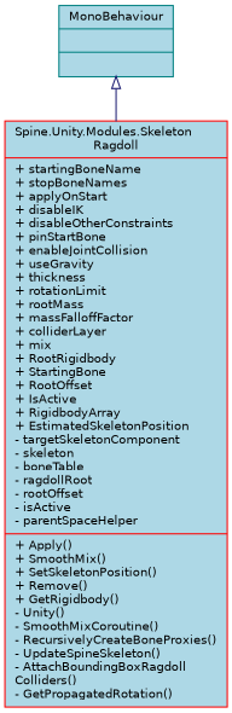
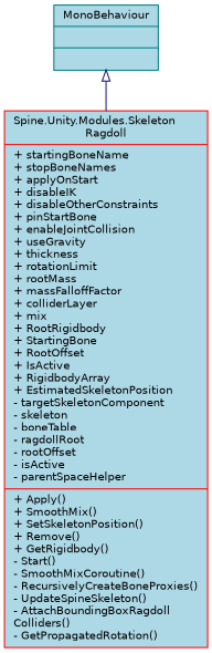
  digraph {
    node [fillcolor=lightblue fontname=Helvetica fontsize=10 shape=record style=filled]
-   n1 [color=red fontcolor=black height=0.2 label="{Spine.Unity.Modules.Skeleton\lRagdoll\n|+ startingBoneName\l+ stopBoneNames\l+ applyOnStart\l+ disableIK\l+ disableOtherConstraints\l+ pinStartBone\l+ enableJointCollision\l+ useGravity\l+ thickness\l+ rotationLimit\l+ rootMass\l+ massFalloffFactor\l+ colliderLayer\l+ mix\l+ RootRigidbody\l+ StartingBone\l+ RootOffset\l+ IsActive\l+ RigidbodyArray\l+ EstimatedSkeletonPosition\l- targetSkeletonComponent\l- skeleton\l- boneTable\l- ragdollRoot\l- rootOffset\l- isActive\l- parentSpaceHelper\l|+ Apply()\l+ SmoothMix()\l+ SetSkeletonPosition()\l+ Remove()\l+ GetRigidbody()\l- Unity()\l- SmoothMixCoroutine()\l- RecursivelyCreateBoneProxies()\l- UpdateSpineSkeleton()\l- AttachBoundingBoxRagdoll\lColliders()\l- GetPropagatedRotation()\l}" width=0.4]
+   n1 [color=red fontcolor=black height=0.2 label="{Spine.Unity.Modules.Skeleton\lRagdoll\n|+ startingBoneName\l+ stopBoneNames\l+ applyOnStart\l+ disableIK\l+ disableOtherConstraints\l+ pinStartBone\l+ enableJointCollision\l+ useGravity\l+ thickness\l+ rotationLimit\l+ rootMass\l+ massFalloffFactor\l+ colliderLayer\l+ mix\l+ RootRigidbody\l+ StartingBone\l+ RootOffset\l+ IsActive\l+ RigidbodyArray\l+ EstimatedSkeletonPosition\l- targetSkeletonComponent\l- skeleton\l- boneTable\l- ragdollRoot\l- rootOffset\l- isActive\l- parentSpaceHelper\l|+ Apply()\l+ SmoothMix()\l+ SetSkeletonPosition()\l+ Remove()\l+ GetRigidbody()\l- Start()\l- SmoothMixCoroutine()\l- RecursivelyCreateBoneProxies()\l- UpdateSpineSkeleton()\l- AttachBoundingBoxRagdoll\lColliders()\l- GetPropagatedRotation()\l}" width=0.4]
    n2 [color=teal height=0.2 label="{MonoBehaviour\n||}" width=0.4]
    n2 -> n1 [arrowtail=onormal color=midnightblue dir=back fontname=Helvetica fontsize=10 labelfontname=Helvetica labelfontsize=10 style=solid]
  }
